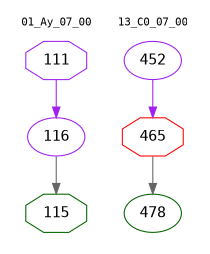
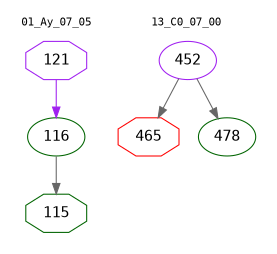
  digraph {
    fontname="DejaVu Sans Mono"
    node [color=purple fontname="DejaVu Sans Mono" shape=ellipse]
    edge [color=gray40 fontname="DejaVu Sans Mono"]
-   n1 [label=116]
-   n2 [label=111 shape=octagon]
+   n1 [color=darkgreen label=116]
+   n2 [label=121 shape=octagon]
    n3 [color=darkgreen label=115 shape=octagon]
    n4 [label=452]
    n5 [color=red label=465 shape=octagon]
    n6 [color=darkgreen label=478]
    subgraph cluster_1 {
      color=white
      fontsize=10
-     label="01_Ay_07_00"
+     label="01_Ay_07_05"
      n1
      n2
      n3
    }
    subgraph cluster_2 {
      color=white
      fontsize=10
      label="13_C0_07_00"
      n4
      n5
      n6
    }
    n1 -> n3
    n2 -> n1 [color=purple]
-   n4 -> n5 [color=purple]
-   n5 -> n6
+   n4 -> n5
+   n4 -> n6
  }
